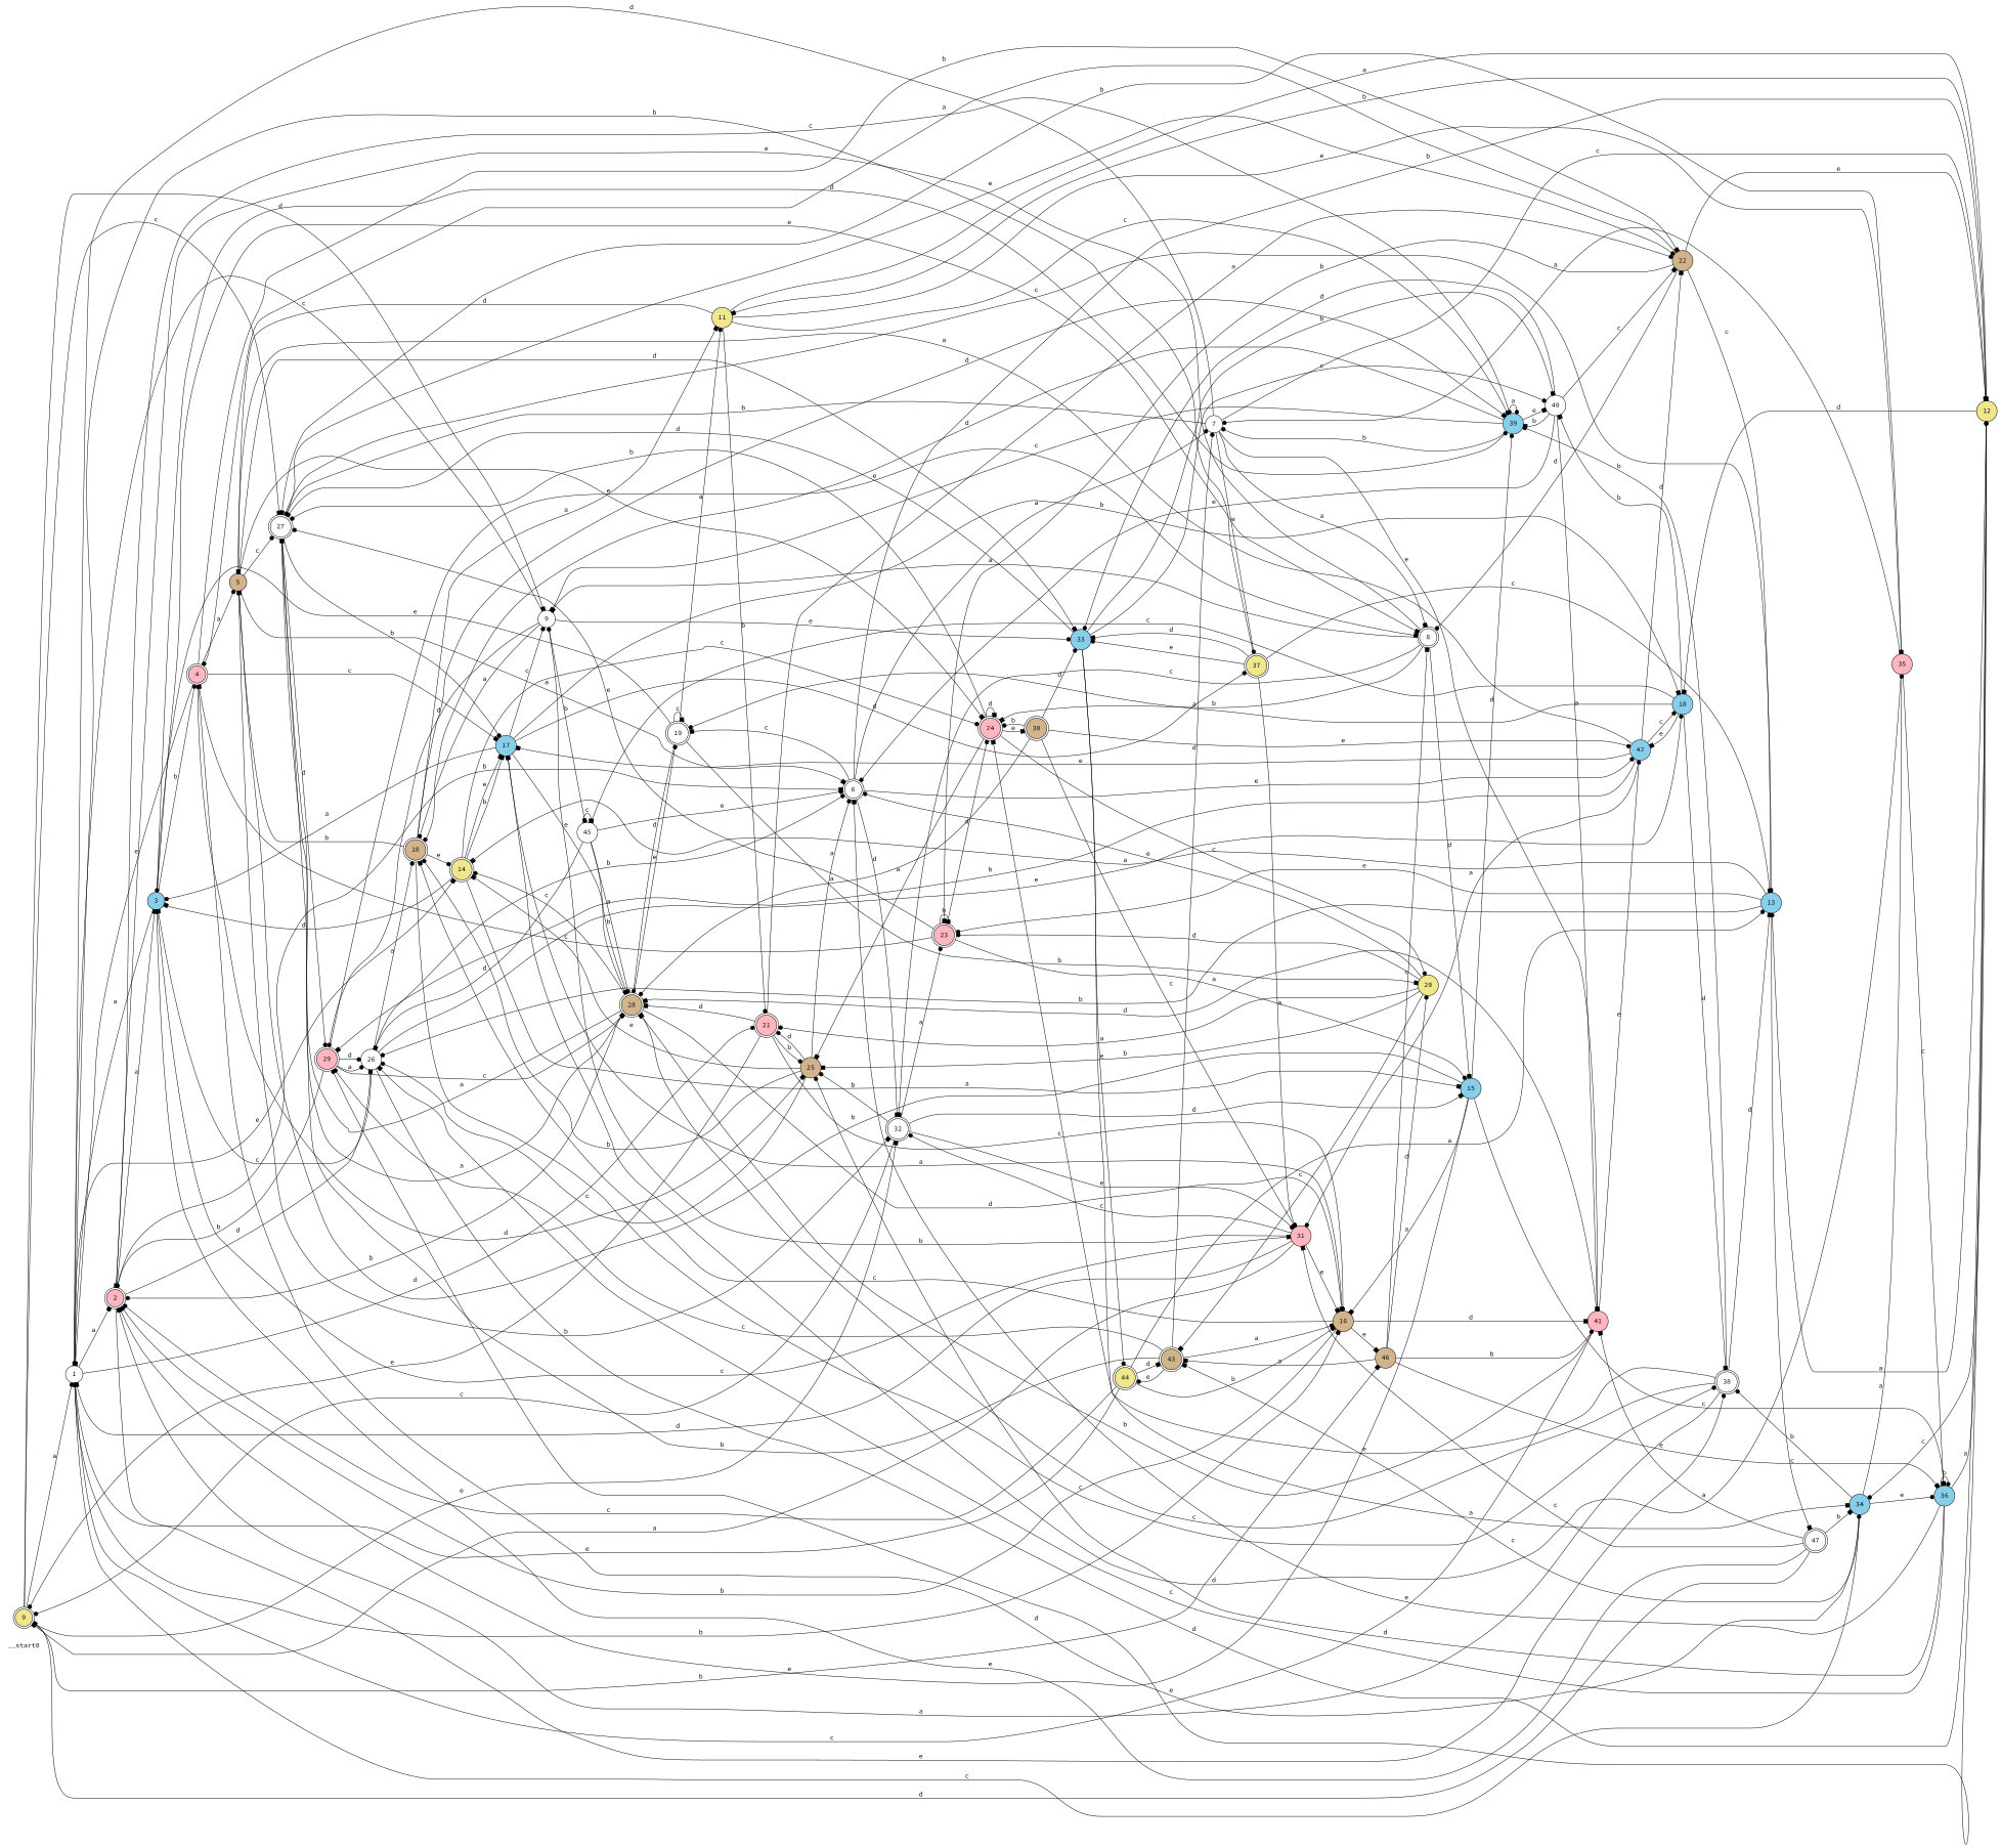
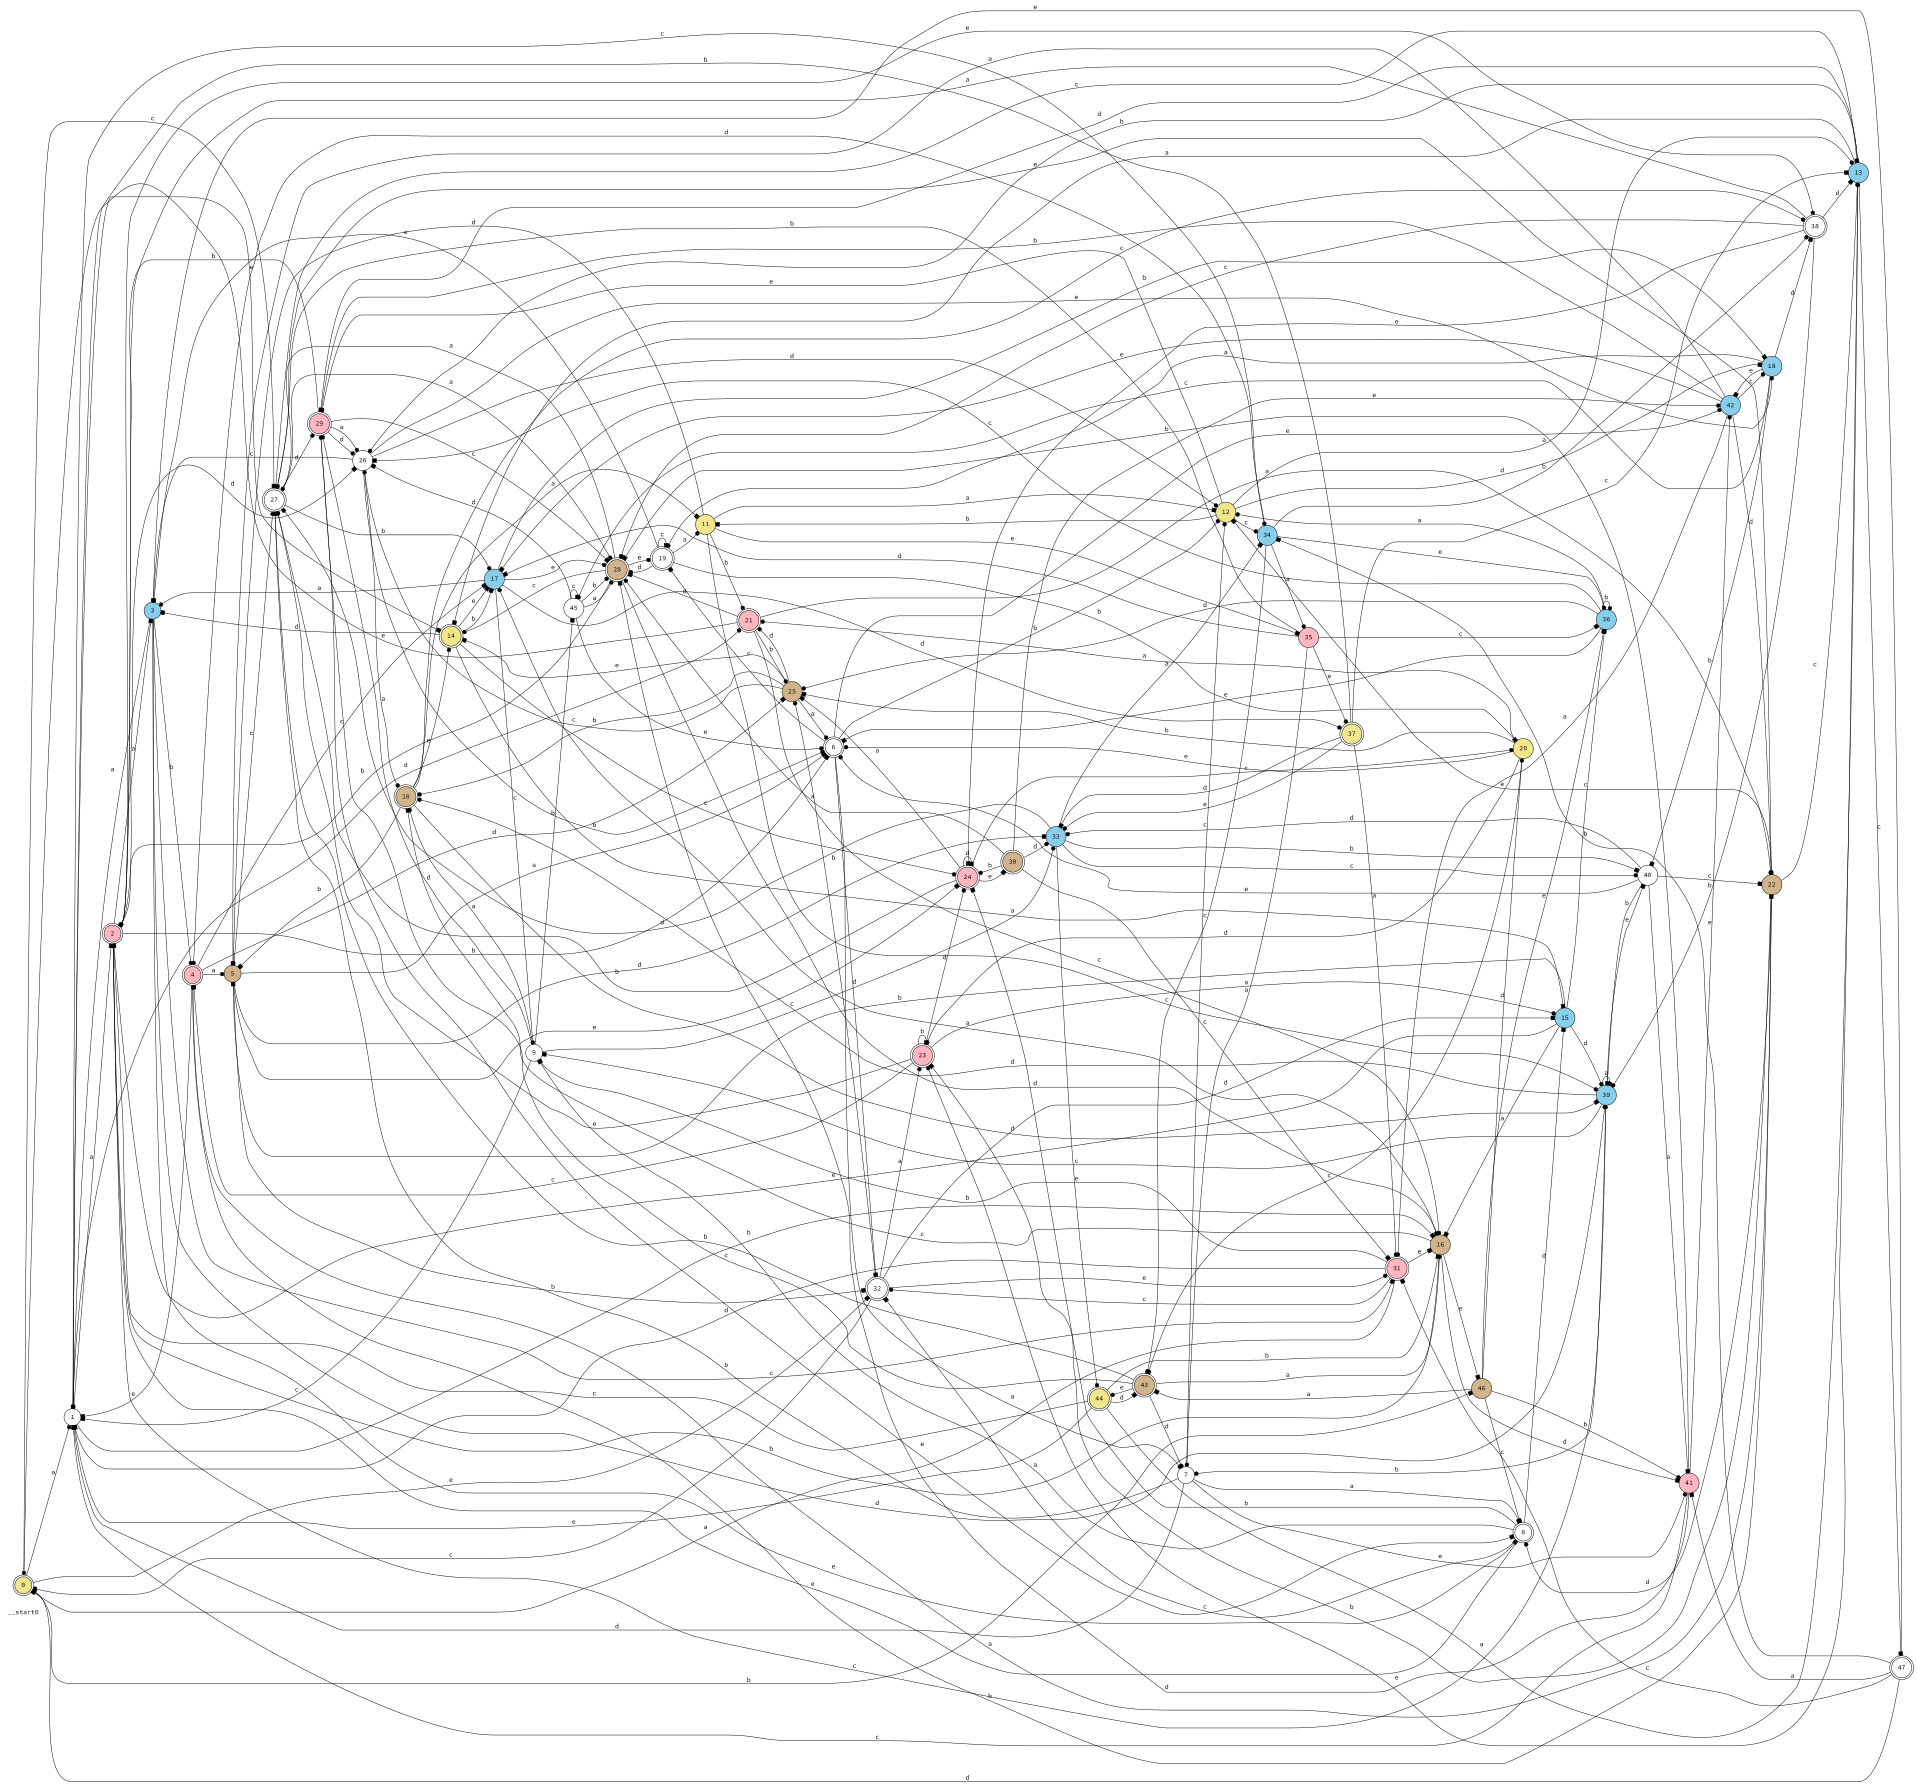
  digraph {
    fontname="Source Code Pro"
    rankdir=LR
    node [fillcolor=white fontname="Source Code Pro" shape=circle style=filled color=black]
    edge [arrowhead=dot fontname="Source Code Pro"]
    __start0 [shape=none color=""]
    n2 [fillcolor=khaki label=0 shape=doublecircle style="rounded,filled"]
    n3 [label=1]
    n4 [label=9]
    n5 [label=27 shape=doublecircle style="rounded,filled"]
    n6 [label=32 shape=doublecircle style="rounded,filled"]
    n7 [fillcolor=tan label=46]
    n8 [fillcolor=lightpink label=2 shape=doublecircle style="rounded,filled"]
    n9 [fillcolor=khaki label=14 shape=doublecircle style="rounded,filled"]
    n10 [fillcolor=tan label=16]
    n11 [fillcolor=lightpink label=21 shape=doublecircle style="rounded,filled"]
    n12 [fillcolor=skyblue label=34]
    n13 [fillcolor=skyblue label=33]
    n14 [fillcolor=tan label=10 shape=doublecircle style="rounded,filled"]
    n15 [fillcolor=lightpink label=29 shape=doublecircle style="rounded,filled"]
    n16 [label=45]
    n17 [fillcolor=skyblue label=17]
    n18 [fillcolor=tan label=22]
    n19 [fillcolor=skyblue label=13]
    n20 [fillcolor=tan label=28 shape=doublecircle style="rounded,filled"]
-   n21 [fillcolor=lightpink label=31 style="rounded,filled"]
+   n21 [fillcolor=lightpink label=31 shape=doublecircle style="rounded,filled"]
    n22 [fillcolor=tan label=25]
    n23 [fillcolor=skyblue label=15]
    n24 [fillcolor=lightpink label=23 shape=doublecircle style="rounded,filled"]
    n25 [label=8 shape=doublecircle style="rounded,filled"]
    n26 [fillcolor=lightpink label=41]
    n27 [fillcolor=skyblue label=36]
    n28 [fillcolor=khaki label=20]
    n29 [fillcolor=tan label=43 shape=doublecircle style="rounded,filled"]
    n30 [fillcolor=skyblue label=3]
    n31 [label=6 shape=doublecircle style="rounded,filled"]
    n32 [label=26]
    n33 [label=38 shape=doublecircle style="rounded,filled"]
    n34 [fillcolor=skyblue label=39]
    n35 [fillcolor=lightpink label=24 shape=doublecircle style="rounded,filled"]
    n36 [fillcolor=lightpink label=4 shape=doublecircle style="rounded,filled"]
    n37 [fillcolor=lightpink label=35]
    n38 [label=7]
    n39 [fillcolor=khaki label=12]
    n40 [label=19 shape=doublecircle style="rounded,filled"]
    n41 [fillcolor=skyblue label=42]
    n42 [fillcolor=skyblue label=18]
    n43 [label=40]
    n44 [fillcolor=tan label=5]
    n45 [fillcolor=khaki label=37 shape=doublecircle]
    n46 [fillcolor=tan label=30 shape=doublecircle style="rounded,filled"]
    n47 [fillcolor=khaki label=44 shape=doublecircle style="rounded,filled"]
    n48 [fillcolor=khaki label=11]
    n49 [label=47 shape=doublecircle style="rounded,filled"]
    n2 -> n3 [label=a]
-   n2 -> n4 [arrowhead=box label=d]
    n2 -> n5 [arrowhead=box label=c]
    n2 -> n6 [arrowhead=box label=e]
    n2 -> n7 [arrowhead=box label=b]
    n3 -> n8 [arrowhead=box label=a]
    n3 -> n9 [arrowhead=box label=e]
    n3 -> n10 [arrowhead=box label=b]
    n3 -> n11 [label=d]
    n3 -> n12 [label=c]
    n4 -> n3 [arrowhead=box label=c]
-   n4 -> n13 [label=e]
+   n4 -> n13 [label=c]
    n4 -> n14 [label=a]
    n4 -> n15 [label=d]
    n4 -> n16 [arrowhead=box label=b]
    n5 -> n15 [label=d]
    n5 -> n17 [label=b]
    n5 -> n18 [label=e]
    n5 -> n19 [arrowhead=box label=c]
    n5 -> n20 [label=a]
    n6 -> n2 [label=c]
    n6 -> n21 [label=e]
    n6 -> n22 [label=b]
    n6 -> n23 [arrowhead=box label=d]
    n6 -> n24 [label=a]
    n7 -> n25 [arrowhead=box label=c]
    n7 -> n26 [label=b]
    n7 -> n27 [arrowhead=box label=e]
    n7 -> n28 [label=d]
    n7 -> n29 [arrowhead=box label=a]
    n8 -> n30 [arrowhead=box label=a]
    n8 -> n31 [arrowhead=box label=b]
    n8 -> n32 [arrowhead=box label=d]
    n8 -> n33 [label=e]
    n8 -> n34 [label=c]
    n9 -> n17 [arrowhead=box label=b]
    n9 -> n17 [arrowhead=box label=e]
    n9 -> n23 [arrowhead=box label=a]
    n9 -> n30 [arrowhead=box label=d]
    n9 -> n35 [label=c]
    n10 -> n7 [arrowhead=box label=e]
    n10 -> n8 [label=b]
    n10 -> n14 [arrowhead=box label=c]
    n10 -> n17 [label=a]
    n10 -> n26 [arrowhead=box label=d]
    n11 -> n2 [label=e]
    n11 -> n10 [label=c]
    n11 -> n18 [label=a]
    n11 -> n20 [arrowhead=box label=d]
    n11 -> n22 [label=b]
    n12 -> n27 [label=e]
    n12 -> n29 [arrowhead=box label=c]
    n12 -> n33 [label=b]
    n12 -> n36 [label=d]
    n12 -> n37 [label=a]
    n13 -> n5 [label=d]
    n13 -> n12 [arrowhead=box label=a]
    n13 -> n43 [arrowhead=box label=b]
    n13 -> n43 [label=c]
    n13 -> n47 [label=e]
    n14 -> n9 [label=e]
    n14 -> n33 [label=c]
    n14 -> n34 [arrowhead=box label=d]
    n14 -> n44 [arrowhead=box label=b]
    n14 -> n48 [arrowhead=box label=a]
    n15 -> n8 [label=b]
    n15 -> n20 [arrowhead=box label=c]
    n15 -> n25 [arrowhead=box label=e]
    n15 -> n32 [label=a]
    n15 -> n32 [label=d]
    n16 -> n16 [arrowhead=box label=c]
    n16 -> n20 [label=a]
    n16 -> n20 [label=b]
    n16 -> n31 [label=e]
    n16 -> n32 [arrowhead=box label=d]
    n17 -> n4 [label=c]
    n17 -> n20 [label=e]
    n17 -> n30 [label=a]
    n17 -> n42 [arrowhead=box label=b]
    n17 -> n45 [label=d]
    n18 -> n19 [label=c]
    n18 -> n24 [arrowhead=box label=b]
    n18 -> n25 [label=d]
    n18 -> n36 [label=a]
    n18 -> n39 [arrowhead=box label=e]
    n19 -> n9 [arrowhead=box label=a]
+   n19 -> n15 [arrowhead=box label=d]
    n19 -> n24 [label=e]
    n19 -> n32 [label=b]
    n19 -> n49 [arrowhead=box label=c]
    n20 -> n5 [label=a]
    n20 -> n8 [label=b]
    n20 -> n9 [label=c]
    n20 -> n10 [arrowhead=box label=d]
    n20 -> n40 [label=e]
    n21 -> n2 [arrowhead=box label=a]
    n21 -> n3 [arrowhead=box label=d]
    n21 -> n4 [label=b]
    n21 -> n6 [label=c]
    n21 -> n10 [arrowhead=box label=e]
    n22 -> n9 [arrowhead=box label=e]
    n22 -> n11 [label=d]
    n22 -> n14 [label=b]
    n22 -> n31 [label=a]
    n22 -> n32 [label=c]
    n23 -> n8 [arrowhead=box label=e]
    n23 -> n10 [arrowhead=box label=a]
    n23 -> n27 [arrowhead=box label=c]
    n23 -> n34 [label=d]
    n23 -> n44 [arrowhead=box label=b]
    n24 -> n5 [label=e]
    n24 -> n23 [label=a]
    n24 -> n24 [arrowhead=box label=b]
    n24 -> n35 [label=d]
    n24 -> n36 [arrowhead=box label=c]
    n25 -> n4 [arrowhead=box label=a]
    n25 -> n6 [arrowhead=box label=c]
    n25 -> n8 [arrowhead=box label=e]
    n25 -> n23 [arrowhead=box label=d]
    n25 -> n35 [arrowhead=box label=b]
    n26 -> n3 [arrowhead=box label=c]
    n26 -> n20 [arrowhead=box label=b]
    n26 -> n20 [arrowhead=box label=d]
    n26 -> n41 [label=e]
    n27 -> n22 [label=d]
    n27 -> n27 [label=b]
    n27 -> n31 [arrowhead=box label=e]
    n27 -> n32 [arrowhead=box label=c]
    n27 -> n39 [label=a]
    n28 -> n11 [label=a]
    n28 -> n22 [arrowhead=box label=b]
    n28 -> n24 [label=d]
    n28 -> n29 [arrowhead=box label=c]
    n28 -> n31 [label=e]
    n29 -> n5 [arrowhead=box label=b]
    n29 -> n10 [label=a]
    n29 -> n15 [label=c]
    n29 -> n38 [label=d]
    n29 -> n47 [label=e]
    n30 -> n3 [label=a]
    n30 -> n21 [arrowhead=box label=c]
    n30 -> n25 [arrowhead=box label=e]
    n30 -> n34 [label=d]
    n30 -> n36 [label=b]
    n31 -> n6 [arrowhead=box label=d]
    n31 -> n38 [label=a]
    n31 -> n39 [label=b]
    n31 -> n40 [arrowhead=box label=c]
    n31 -> n41 [label=e]
    n32 -> n14 [label=a]
    n32 -> n30 [arrowhead=box label=c]
    n32 -> n31 [label=b]
    n32 -> n39 [label=d]
    n32 -> n42 [label=e]
    n33 -> n8 [arrowhead=box label=a]
    n33 -> n19 [arrowhead=box label=d]
    n33 -> n20 [arrowhead=box label=c]
    n33 -> n34 [label=b]
    n33 -> n35 [arrowhead=box label=e]
    n34 -> n4 [arrowhead=box label=c]
    n34 -> n14 [label=d]
    n34 -> n34 [label=a]
    n34 -> n38 [label=b]
    n34 -> n43 [arrowhead=box label=e]
    n35 -> n5 [label=b]
    n35 -> n22 [arrowhead=box label=a]
    n35 -> n28 [label=c]
    n35 -> n35 [arrowhead=box label=d]
    n35 -> n46 [arrowhead=box label=e]
    n36 -> n3 [arrowhead=box label=e]
    n36 -> n17 [arrowhead=box label=c]
    n36 -> n18 [arrowhead=box label=b]
    n36 -> n22 [arrowhead=box label=d]
    n36 -> n44 [label=a]
    n37 -> n5 [arrowhead=box label=b]
    n37 -> n17 [arrowhead=box label=d]
    n37 -> n27 [arrowhead=box label=c]
    n37 -> n38 [label=a]
-   n38 -> n45 [label=e]
+   n37 -> n45 [label=e]
    n38 -> n3 [label=d]
    n38 -> n5 [label=b]
    n38 -> n25 [arrowhead=box label=a]
    n38 -> n26 [label=e]
    n38 -> n39 [label=c]
    n39 -> n12 [label=c]
    n39 -> n15 [label=e]
    n39 -> n19 [label=a]
    n39 -> n42 [arrowhead=box label=d]
    n39 -> n48 [arrowhead=box label=b]
    n40 -> n20 [label=d]
    n40 -> n28 [arrowhead=box label=b]
    n40 -> n30 [label=e]
    n40 -> n40 [arrowhead=box label=c]
    n40 -> n48 [label=a]
    n41 -> n15 [arrowhead=box label=b]
    n41 -> n17 [arrowhead=box label=e]
    n41 -> n18 [arrowhead=box label=d]
    n41 -> n21 [label=a]
    n41 -> n42 [label=c]
    n41 -> n44 [arrowhead=box label=a]
    n42 -> n16 [label=c]
    n42 -> n33 [arrowhead=box label=d]
    n42 -> n40 [label=a]
    n42 -> n41 [arrowhead=box label=e]
    n42 -> n43 [arrowhead=box label=b]
    n43 -> n13 [label=d]
    n43 -> n18 [arrowhead=box label=c]
    n43 -> n26 [arrowhead=box label=a]
    n43 -> n31 [label=e]
    n43 -> n34 [arrowhead=box label=b]
    n44 -> n5 [label=c]
    n44 -> n6 [arrowhead=box label=b]
    n44 -> n13 [arrowhead=box label=d]
    n44 -> n31 [arrowhead=box label=a]
    n44 -> n35 [arrowhead=box label=e]
    n45 -> n3 [arrowhead=box label=b]
    n45 -> n13 [arrowhead=box label=d]
    n45 -> n13 [label=e]
    n45 -> n19 [arrowhead=box label=c]
    n45 -> n21 [label=a]
    n46 -> n13 [label=d]
    n46 -> n20 [label=a]
    n46 -> n21 [arrowhead=box label=c]
    n46 -> n35 [label=b]
    n46 -> n41 [label=e]
    n47 -> n3 [arrowhead=box label=e]
    n47 -> n8 [label=c]
    n47 -> n10 [arrowhead=box label=b]
    n47 -> n19 [label=a]
    n47 -> n29 [arrowhead=box label=d]
    n48 -> n11 [label=b]
    n48 -> n34 [label=c]
    n48 -> n37 [arrowhead=box label=e]
    n48 -> n39 [arrowhead=box label=a]
    n48 -> n44 [label=d]
    n49 -> n2 [arrowhead=box label=d]
    n49 -> n12 [arrowhead=box label=b]
    n49 -> n21 [arrowhead=box label=c]
    n49 -> n26 [arrowhead=box label=a]
    n49 -> n30 [label=e]
  }
